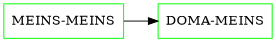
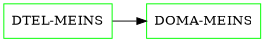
  digraph {
    rankdir=LR
    node [color=green shape=box]
-   "DTEL-MEINS" [label="MEINS-MEINS"]
+   "DTEL-MEINS"
    "DOMA-MEINS"
    "DTEL-MEINS" -> "DOMA-MEINS"
  }
